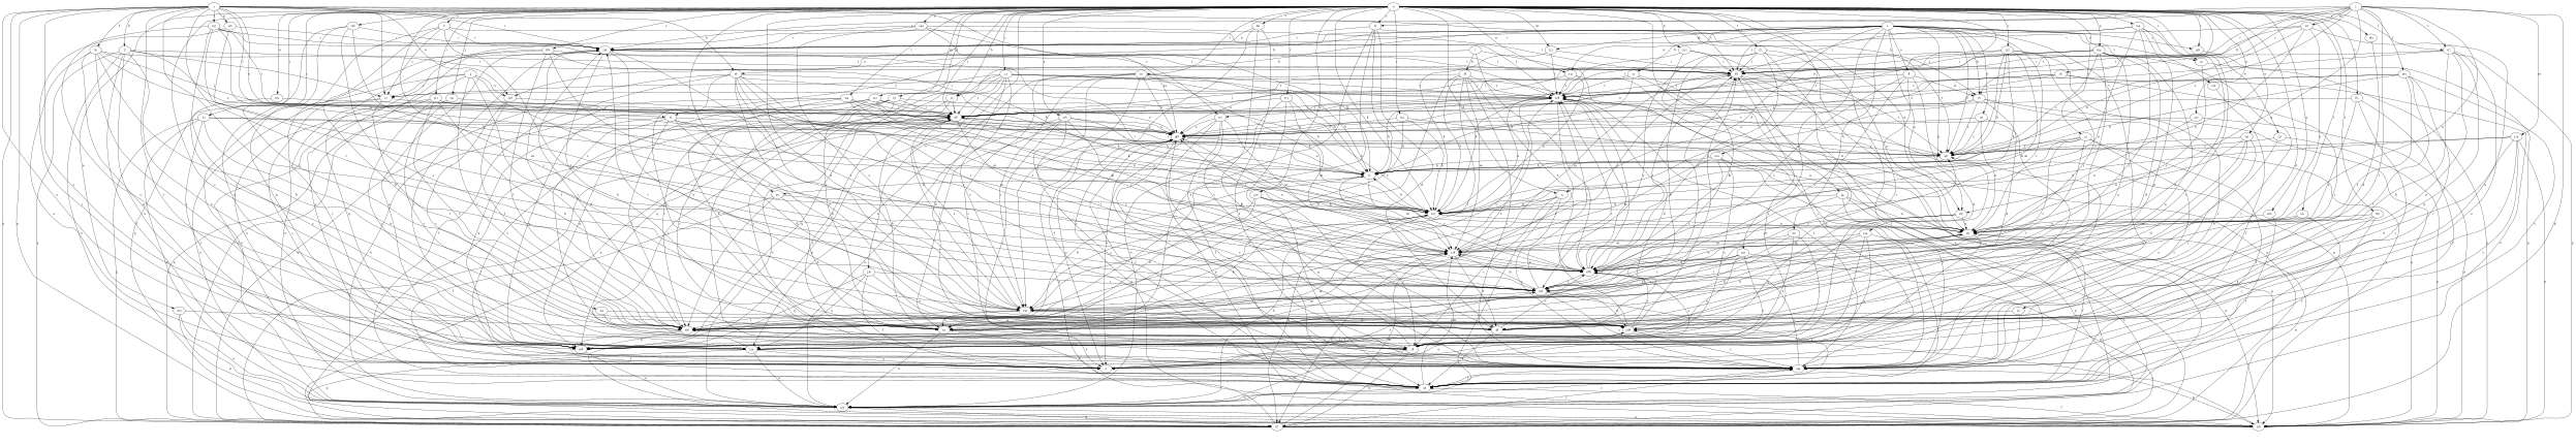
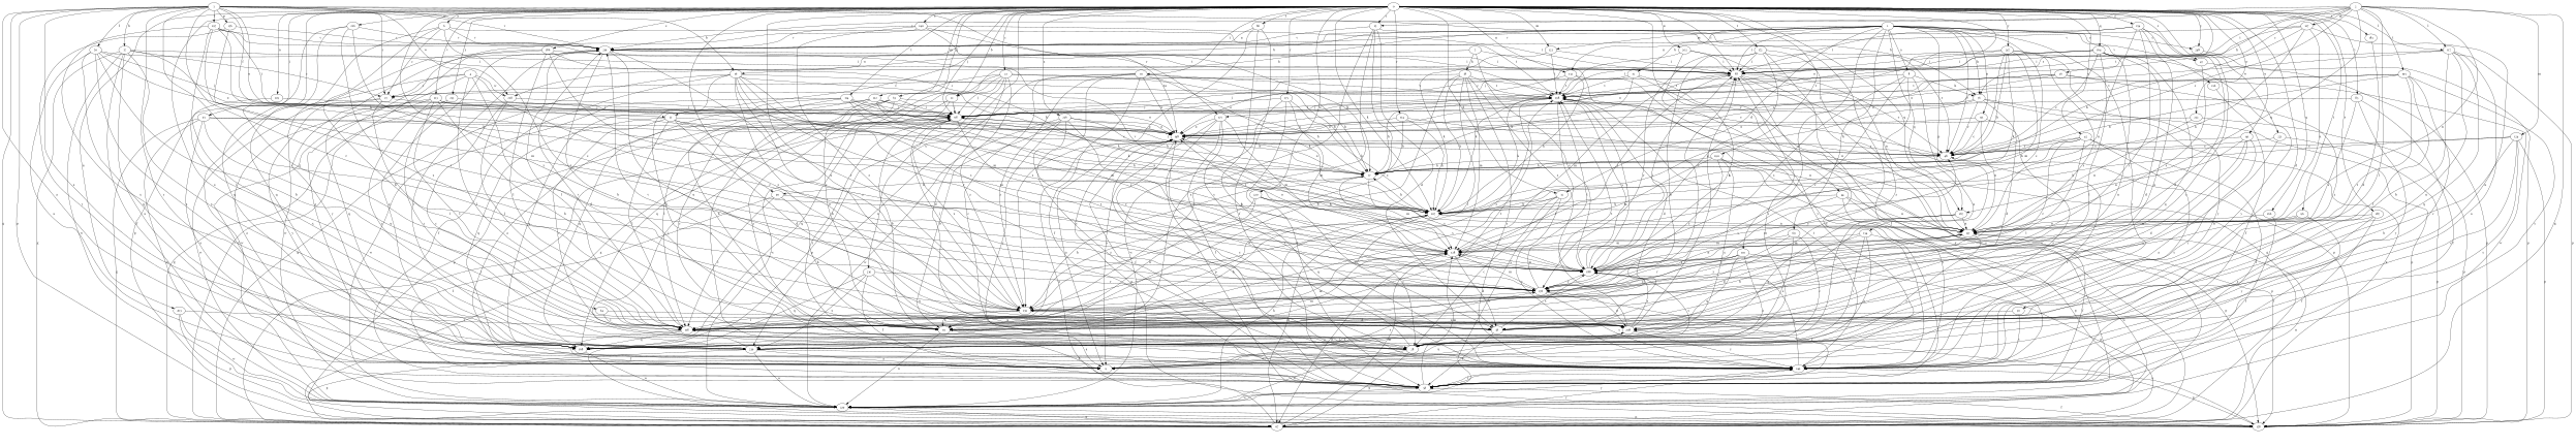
  strict digraph {
    fontname="Playfair Display"
    node [fontname="Playfair Display"]
    edge [fontname="Playfair Display"]
    0
    6
    12
    21
    25
    30
    35
    42
    44
    47
    63
    64
    83
    86
    88
    90
    91
    93
    96
    98
    107
    114
    117
    122
    123
    129
    132
    141
    148
    164
    166
    167
    172
    174
    175
    177
    183
    186
    187
    190
    202
    203
    208
    213
    220
    221
    222
    226
    230
    236
    239
    240
    247
    248
    254
    255
    259
    219
    27
    178
    168
    19
    198
    229
    48
    67
    9
    158
    38
    77
    118
    249
    28
    58
    188
    137
    128
    1
    8
    15
    16
    69
    76
    135
    154
    191
    216
    228
    2
    26
    124
    127
    195
    3
    17
    50
    57
    156
    197
    4
    5
    18
    0 -> 6 [label=a]
    0 -> 12 [label=b]
    0 -> 21 [label=c]
    0 -> 25 [label=c]
    0 -> 30 [label=d]
    0 -> 35 [label=d]
    0 -> 42 [label=e]
    0 -> 44 [label=e]
    0 -> 47 [label=e]
    0 -> 63 [label=g]
    0 -> 64 [label=g]
    0 -> 83 [label=i]
    0 -> 86 [label=i]
    0 -> 88 [label=i]
    0 -> 90 [label=j]
    0 -> 91 [label=j]
    0 -> 93 [label=j]
    0 -> 96 [label=j]
    0 -> 98 [label=j]
    0 -> 107 [label=k]
    0 -> 114 [label=l]
    0 -> 117 [label=l]
    0 -> 122 [label=m]
    0 -> 123 [label=m]
    0 -> 129 [label=n]
    0 -> 132 [label=n]
    0 -> 141 [label=o]
    0 -> 148 [label=o]
    0 -> 164 [label=q]
    0 -> 166 [label=q]
    0 -> 167 [label=q]
    0 -> 172 [label=r]
    0 -> 174 [label=r]
    0 -> 175 [label=r]
    0 -> 177 [label=r]
    0 -> 183 [label=s]
    0 -> 186 [label=s]
    0 -> 187 [label=s]
    0 -> 190 [label=t]
    0 -> 202 [label=u]
    0 -> 203 [label=u]
    0 -> 208 [label=u]
    0 -> 213 [label=v]
    0 -> 220 [label=w]
    0 -> 221 [label=w]
    0 -> 222 [label=w]
    0 -> 226 [label=w]
    0 -> 230 [label=x]
    0 -> 236 [label=x]
    0 -> 239 [label=x]
    0 -> 240 [label=y]
    0 -> 247 [label=y]
    0 -> 248 [label=y]
    0 -> 254 [label=z]
    0 -> 255 [label=z]
    0 -> 259 [label=z]
    6 -> 219 [label=v]
    6 -> 27 [label=c]
    6 -> 178 [label=r]
    6 -> 168 [label=q]
    6 -> 19 [label=b]
    6 -> 198 [label=t]
    12 -> 98 [label=j]
    12 -> 168 [label=q]
    12 -> 229 [label=w]
    21 -> 98 [label=j]
    21 -> 259 [label=z]
    21 -> 168 [label=q]
-   21 -> 198 [label=t]
    21 -> 48 [label=e]
    21 -> 67 [label=g]
    21 -> 9 [label=a]
    21 -> 158 [label=p]
    21 -> 38 [label=d]
    21 -> 77 [label=h]
    25 -> 239 [label=x]
    25 -> 259 [label=z]
    25 -> 219 [label=v]
    25 -> 48 [label=e]
    25 -> 38 [label=d]
    25 -> 118 [label=l]
    30 -> 118 [label=l]
    30 -> 249 [label=y]
    35 -> 107 [label=k]
    35 -> 168 [label=q]
    35 -> 229 [label=w]
    35 -> 249 [label=y]
    35 -> 28 [label=c]
    42 -> 107 [label=k]
    42 -> 178 [label=r]
    42 -> 48 [label=e]
    42 -> 77 [label=h]
    42 -> 118 [label=l]
    42 -> 249 [label=y]
    42 -> 58 [label=f]
    44 -> 107 [label=k]
    44 -> 67 [label=g]
    44 -> 158 [label=p]
    44 -> 188 [label=s]
    44 -> 137 [label=n]
    47 -> 158 [label=p]
    47 -> 188 [label=s]
    63 -> 98 [label=j]
    63 -> 19 [label=b]
    63 -> 158 [label=p]
    63 -> 77 [label=h]
    63 -> 118 [label=l]
    63 -> 249 [label=y]
    64 -> 208 [label=u]
    64 -> 118 [label=l]
    83 -> 98 [label=j]
    83 -> 249 [label=y]
    83 -> 58 [label=f]
    83 -> 188 [label=s]
    86 -> 259 [label=z]
    86 -> 219 [label=u]
    86 -> 249 [label=y]
    86 -> 58 [label=f]
    88 -> 198 [label=t]
    88 -> 48 [label=e]
    88 -> 67 [label=g]
    88 -> 158 [label=p]
    88 -> 249 [label=y]
    88 -> 128 [label=m]
    90 -> 107 [label=k]
    90 -> 19 [label=b]
    90 -> 118 [label=l]
    90 -> 58 [label=f]
    91 -> 107 [label=k]
    91 -> 148 [label=o]
    91 -> 239 [label=x]
    91 -> 259 [label=z]
    91 -> 198 [label=t]
    91 -> 77 [label=h]
    91 -> 249 [label=y]
    91 -> 28 [label=c]
    91 -> 58 [label=f]
    93 -> 148 [label=o]
    93 -> 208 [label=u]
    93 -> 229 [label=w]
    93 -> 48 [label=e]
    93 -> 67 [label=g]
    93 -> 9 [label=a]
    96 -> 58 [label=f]
    96 -> 188 [label=s]
    96 -> 137 [label=n]
    98 -> 148 [label=o]
    98 -> 259 [label=z]
    98 -> 178 [label=r]
    98 -> 19 [label=b]
    98 -> 198 [label=t]
    98 -> 77 [label=h]
    107 -> 219 [label=v]
    107 -> 19 [label=b]
    107 -> 67 [label=g]
    107 -> 77 [label=h]
    107 -> 28 [label=c]
    107 -> 137 [label=n]
    114 -> 98 [label=j]
    114 -> 168 [label=q]
    114 -> 19 [label=b]
    114 -> 229 [label=w]
    114 -> 48 [label=e]
    114 -> 137 [label=n]
    114 -> 128 [label=m]
    117 -> 88 [label=i]
    117 -> 148 [label=o]
    117 -> 208 [label=u]
    117 -> 168 [label=q]
    117 -> 19 [label=b]
    117 -> 9 [label=a]
    117 -> 158 [label=p]
    122 -> 98 [label=j]
    122 -> 107 [label=k]
    122 -> 148 [label=o]
    122 -> 168 [label=q]
    122 -> 9 [label=a]
    122 -> 28 [label=c]
    122 -> 188 [label=s]
    123 -> 88 [label=i]
    123 -> 107 [label=k]
    123 -> 198 [label=t]
    129 -> 98 [label=j]
    129 -> 239 [label=x]
    132 -> 107 [label=k]
    132 -> 148 [label=o]
    132 -> 198 [label=t]
    132 -> 137 [label=n]
    141 -> 239 [label=x]
    141 -> 48 [label=e]
    141 -> 38 [label=d]
    141 -> 28 [label=c]
    141 -> 137 [label=n]
    148 -> 48 [label=e]
    148 -> 9 [label=a]
    148 -> 249 [label=y]
    148 -> 58 [label=f]
    164 -> 88 [label=i]
    164 -> 98 [label=j]
    164 -> 148 [label=o]
    164 -> 208 [label=u]
    164 -> 168 [label=q]
    164 -> 48 [label=e]
    164 -> 38 [label=d]
    164 -> 118 [label=l]
    164 -> 249 [label=y]
    166 -> 58 [label=f]
    166 -> 137 [label=n]
    167 -> 168 [label=q]
    167 -> 28 [label=c]
    167 -> 137 [label=n]
    167 -> 128 [label=m]
    172 -> 88 [label=i]
    172 -> 178 [label=r]
    172 -> 19 [label=b]
    172 -> 229 [label=w]
    172 -> 67 [label=g]
    172 -> 58 [label=f]
    172 -> 188 [label=s]
    174 -> 107 [label=k]
    174 -> 148 [label=o]
    174 -> 77 [label=h]
    174 -> 137 [label=n]
    175 -> 98 [label=j]
    175 -> 107 [label=k]
    175 -> 229 [label=w]
    175 -> 58 [label=f]
    175 -> 128 [label=m]
    177 -> 148 [label=o]
    177 -> 9 [label=a]
    177 -> 158 [label=p]
    177 -> 249 [label=y]
    177 -> 58 [label=f]
    177 -> 128 [label=m]
    183 -> 38 [label=d]
    186 -> 88 [label=i]
    186 -> 259 [label=z]
    186 -> 229 [label=w]
    186 -> 77 [label=h]
    186 -> 118 [label=l]
    186 -> 249 [label=y]
    187 -> 239 [label=x]
    187 -> 249 [label=y]
    187 -> 58 [label=f]
    187 -> 137 [label=n]
    190 -> 239 [label=x]
    190 -> 178 [label=r]
    190 -> 158 [label=p]
    190 -> 77 [label=h]
    190 -> 249 [label=y]
    190 -> 128 [label=m]
    202 -> 88 [label=i]
    202 -> 107 [label=k]
    202 -> 249 [label=y]
    202 -> 137 [label=n]
    203 -> 229 [label=w]
    203 -> 158 [label=p]
    203 -> 118 [label=l]
    208 -> 88 [label=i]
    208 -> 239 [label=x]
    208 -> 198 [label=t]
    208 -> 249 [label=y]
    208 -> 188 [label=s]
    213 -> 98 [label=j]
    213 -> 19 [label=b]
    213 -> 9 [label=a]
    213 -> 118 [label=l]
    213 -> 28 [label=c]
    213 -> 58 [label=f]
    213 -> 188 [label=s]
    220 -> 107 [label=k]
    220 -> 259 [label=z]
    220 -> 19 [label=b]
    220 -> 38 [label=d]
    220 -> 188 [label=s]
    221 -> 48 [label=e]
    221 -> 9 [label=a]
    221 -> 158 [label=p]
    222 -> 148 [label=o]
    222 -> 158 [label=p]
    222 -> 137 [label=n]
    226 -> 259 [label=z]
    226 -> 219 [label=v]
    226 -> 168 [label=q]
    226 -> 158 [label=p]
    226 -> 188 [label=s]
    230 -> 208 [label=u]
    230 -> 239 [label=x]
    230 -> 178 [label=r]
    230 -> 168 [label=q]
    230 -> 58 [label=f]
    236 -> 148 [label=o]
    236 -> 178 [label=r]
    236 -> 19 [label=b]
    236 -> 229 [label=w]
    236 -> 77 [label=h]
    236 -> 249 [label=y]
    236 -> 188 [label=s]
    239 -> 98 [label=j]
    239 -> 219 [label=v]
    239 -> 229 [label=w]
    239 -> 67 [label=g]
    239 -> 9 [label=a]
    239 -> 249 [label=y]
    240 -> 88 [label=i]
    240 -> 148 [label=o]
    240 -> 259 [label=z]
    240 -> 219 [label=v]
    240 -> 9 [label=a]
    240 -> 77 [label=h]
    247 -> 88 [label=i]
    247 -> 107 [label=k]
    247 -> 198 [label=t]
    247 -> 48 [label=e]
    247 -> 77 [label=h]
    247 -> 249 [label=y]
    247 -> 188 [label=s]
    247 -> 128 [label=m]
    248 -> 158 [label=p]
    254 -> 88 [label=i]
    254 -> 208 [label=u]
    254 -> 219 [label=v]
    254 -> 178 [label=r]
    254 -> 38 [label=d]
    254 -> 28 [label=c]
    254 -> 137 [label=n]
    255 -> 98 [label=j]
    255 -> 67 [label=g]
    255 -> 28 [label=c]
    259 -> 98 [label=j]
    259 -> 208 [label=u]
    259 -> 19 [label=b]
    259 -> 38 [label=d]
    259 -> 118 [label=l]
    219 -> 88 [label=i]
    219 -> 208 [label=u]
    219 -> 178 [label=r]
    219 -> 168 [label=q]
    219 -> 19 [label=b]
    219 -> 118 [label=l]
    27 -> 148 [label=o]
    27 -> 229 [label=w]
    27 -> 118 [label=l]
    27 -> 249 [label=y]
    178 -> 208 [label=u]
    178 -> 259 [label=z]
    178 -> 198 [label=t]
    178 -> 48 [label=e]
    178 -> 249 [label=y]
    178 -> 58 [label=f]
    178 -> 128 [label=m]
    168 -> 229 [label=w]
    168 -> 128 [label=m]
    19 -> 198 [label=t]
    19 -> 229 [label=w]
    19 -> 9 [label=a]
    19 -> 58 [label=f]
    19 -> 128 [label=m]
    198 -> 98 [label=j]
    198 -> 107 [label=k]
    198 -> 259 [label=z]
    198 -> 38 [label=d]
    198 -> 77 [label=h]
    198 -> 118 [label=l]
    198 -> 188 [label=s]
    229 -> 107 [label=k]
    229 -> 67 [label=g]
    229 -> 158 [label=p]
    229 -> 249 [label=y]
    48 -> 98 [label=j]
    48 -> 77 [label=h]
    67 -> 98 [label=j]
    67 -> 148 [label=o]
    67 -> 219 [label=v]
    67 -> 249 [label=y]
    67 -> 137 [label=n]
    67 -> 128 [label=m]
    9 -> 208 [label=u]
    9 -> 178 [label=r]
    158 -> 148 [label=o]
    158 -> 208 [label=u]
    158 -> 58 [label=f]
    38 -> 219 [label=v]
    38 -> 58 [label=f]
    38 -> 188 [label=s]
    77 -> 90 [label=h]
    77 -> 148 [label=o]
    77 -> 188 [label=s]
    77 -> 128 [label=m]
    118 -> 88 [label=i]
    118 -> 219 [label=v]
    118 -> 168 [label=q]
    118 -> 77 [label=h]
    118 -> 28 [label=c]
    118 -> 58 [label=f]
    249 -> 98 [label=j]
    249 -> 148 [label=o]
    249 -> 198 [label=t]
    249 -> 48 [label=e]
    249 -> 158 [label=p]
    249 -> 58 [label=f]
    249 -> 188 [label=s]
    28 -> 88 [label=i]
    28 -> 148 [label=o]
    28 -> 229 [label=w]
    28 -> 67 [label=g]
    28 -> 118 [label=l]
    28 -> 188 [label=s]
    58 -> 229 [label=w]
    58 -> 128 [label=m]
    188 -> 88 [label=i]
    188 -> 178 [label=r]
    188 -> 198 [label=t]
    188 -> 137 [label=n]
    188 -> 128 [label=m]
    137 -> 148 [label=o]
    137 -> 178 [label=r]
    137 -> 19 [label=b]
    137 -> 198 [label=t]
    137 -> 9 [label=a]
    137 -> 58 [label=f]
    137 -> 128 [label=m]
    128 -> 88 [label=i]
    128 -> 148 [label=o]
    128 -> 67 [label=g]
    128 -> 38 [label=d]
    128 -> 188 [label=s]
    1 -> 12 [label=b]
    1 -> 35 [label=d]
    1 -> 47 [label=e]
    1 -> 88 [label=i]
    1 -> 123 [label=m]
    1 -> 132 [label=n]
    1 -> 167 [label=q]
    1 -> 248 [label=y]
    1 -> 48 [label=e]
    1 -> 249 [label=y]
    1 -> 188 [label=s]
    1 -> 8 [label=a]
    1 -> 15 [label=b]
    1 -> 16 [label=b]
    1 -> 69 [label=h]
    1 -> 76 [label=h]
    1 -> 135 [label=n]
    1 -> 154 [label=p]
    1 -> 191 [label=t]
    1 -> 216 [label=v]
    1 -> 228 [label=w]
    8 -> 208 [label=u]
    8 -> 259 [label=z]
    8 -> 27 [label=c]
    8 -> 178 [label=r]
    8 -> 188 [label=s]
    8 -> 76 [label=h]
    15 -> 98 [label=j]
    15 -> 198 [label=t]
    15 -> 229 [label=w]
    15 -> 77 [label=h]
    15 -> 188 [label=s]
    16 -> 107 [label=k]
    16 -> 208 [label=u]
    16 -> 259 [label=z]
    16 -> 178 [label=r]
    16 -> 19 [label=b]
    16 -> 198 [label=t]
    16 -> 67 [label=g]
    16 -> 58 [label=f]
    16 -> 188 [label=s]
    16 -> 128 [label=m]
    69 -> 239 [label=x]
    69 -> 259 [label=z]
    69 -> 28 [label=c]
    69 -> 128 [label=m]
    76 -> 98 [label=j]
    76 -> 107 [label=k]
    76 -> 48 [label=e]
    76 -> 67 [label=g]
    76 -> 158 [label=p]
    76 -> 38 [label=d]
    135 -> 148 [label=o]
    135 -> 48 [label=e]
    135 -> 9 [label=a]
    135 -> 137 [label=n]
    154 -> 229 [label=w]
    154 -> 9 [label=a]
    154 -> 38 [label=d]
    154 -> 28 [label=c]
    154 -> 128 [label=m]
    191 -> 259 [label=z]
    191 -> 178 [label=r]
    191 -> 168 [label=q]
    191 -> 67 [label=g]
    191 -> 9 [label=a]
    191 -> 188 [label=s]
    216 -> 58 [label=f]
    228 -> 98 [label=j]
    228 -> 118 [label=l]
    228 -> 28 [label=c]
    2 -> 25 [label=c]
    2 -> 88 [label=i]
    2 -> 117 [label=l]
    2 -> 167 [label=q]
    2 -> 219 [label=v]
    2 -> 48 [label=e]
    2 -> 67 [label=g]
    2 -> 118 [label=l]
    2 -> 137 [label=n]
    2 -> 76 [label=h]
    2 -> 26 [label=c]
    2 -> 124 [label=m]
    2 -> 127 [label=m]
    2 -> 195 [label=t]
    26 -> 98 [label=j]
    26 -> 148 [label=o]
    26 -> 259 [label=z]
    26 -> 198 [label=t]
    26 -> 229 [label=w]
    124 -> 107 [label=k]
    124 -> 19 [label=b]
    124 -> 48 [label=e]
    124 -> 158 [label=p]
    124 -> 249 [label=y]
    124 -> 28 [label=c]
    127 -> 107 [label=k]
    127 -> 208 [label=u]
    127 -> 219 [label=v]
    127 -> 198 [label=t]
    127 -> 77 [label=h]
    127 -> 137 [label=n]
    195 -> 148 [label=o]
    195 -> 178 [label=r]
    195 -> 198 [label=t]
    195 -> 77 [label=h]
    195 -> 118 [label=l]
    195 -> 249 [label=y]
    195 -> 28 [label=c]
    3 -> 148 [label=o]
    3 -> 177 [label=r]
    3 -> 239 [label=x]
    3 -> 259 [label=z]
    3 -> 219 [label=v]
    3 -> 27 [label=c]
    3 -> 178 [label=r]
    3 -> 67 [label=g]
    3 -> 9 [label=a]
    3 -> 158 [label=p]
    3 -> 249 [label=y]
    3 -> 16 [label=b]
    3 -> 76 [label=h]
    3 -> 228 [label=w]
    3 -> 17 [label=b]
    3 -> 50 [label=f]
    3 -> 57 [label=f]
    3 -> 156 [label=p]
    3 -> 197 [label=t]
    17 -> 88 [label=i]
    17 -> 148 [label=o]
    17 -> 239 [label=x]
    17 -> 27 [label=c]
    17 -> 229 [label=w]
    17 -> 67 [label=g]
    17 -> 9 [label=a]
    17 -> 58 [label=f]
    50 -> 88 [label=i]
    50 -> 98 [label=j]
    50 -> 239 [label=x]
    50 -> 168 [label=q]
    50 -> 19 [label=b]
    50 -> 9 [label=a]
    50 -> 128 [label=m]
    57 -> 107 [label=k]
    57 -> 148 [label=o]
    57 -> 168 [label=q]
    57 -> 38 [label=d]
    57 -> 118 [label=l]
    57 -> 28 [label=c]
    57 -> 128 [label=m]
    156 -> 107 [label=k]
    156 -> 219 [label=v]
    156 -> 249 [label=y]
    197 -> 98 [label=j]
    197 -> 239 [label=x]
    197 -> 219 [label=v]
    197 -> 178 [label=r]
    197 -> 198 [label=t]
    197 -> 77 [label=h]
    197 -> 118 [label=l]
    4 -> 27 [label=c]
    4 -> 178 [label=r]
    4 -> 168 [label=q]
    4 -> 229 [label=w]
    4 -> 38 [label=d]
    4 -> 118 [label=l]
    4 -> 228 [label=w]
    5 -> 58 [label=f]
    5 -> 188 [label=s]
    5 -> 57 [label=f]
    5 -> 18 [label=b]
    18 -> 107 [label=k]
    18 -> 27 [label=c]
    18 -> 19 [label=b]
    18 -> 198 [label=t]
    18 -> 118 [label=l]
    18 -> 249 [label=y]
    18 -> 188 [label=s]
    18 -> 128 [label=m]
  }
